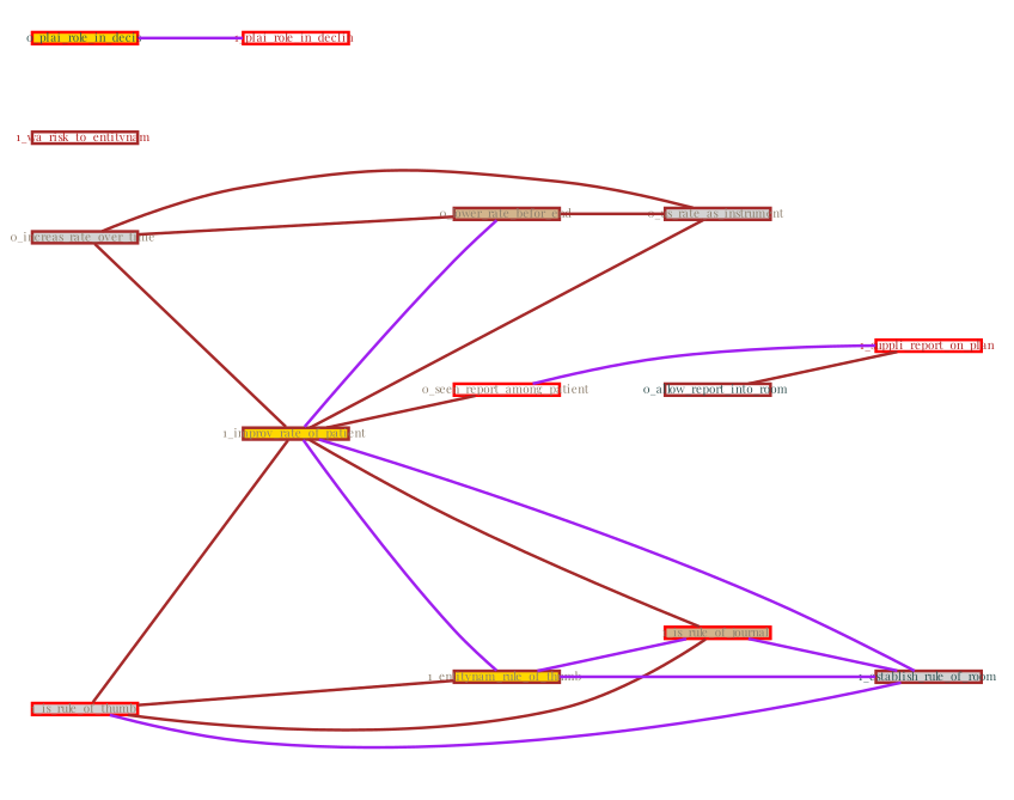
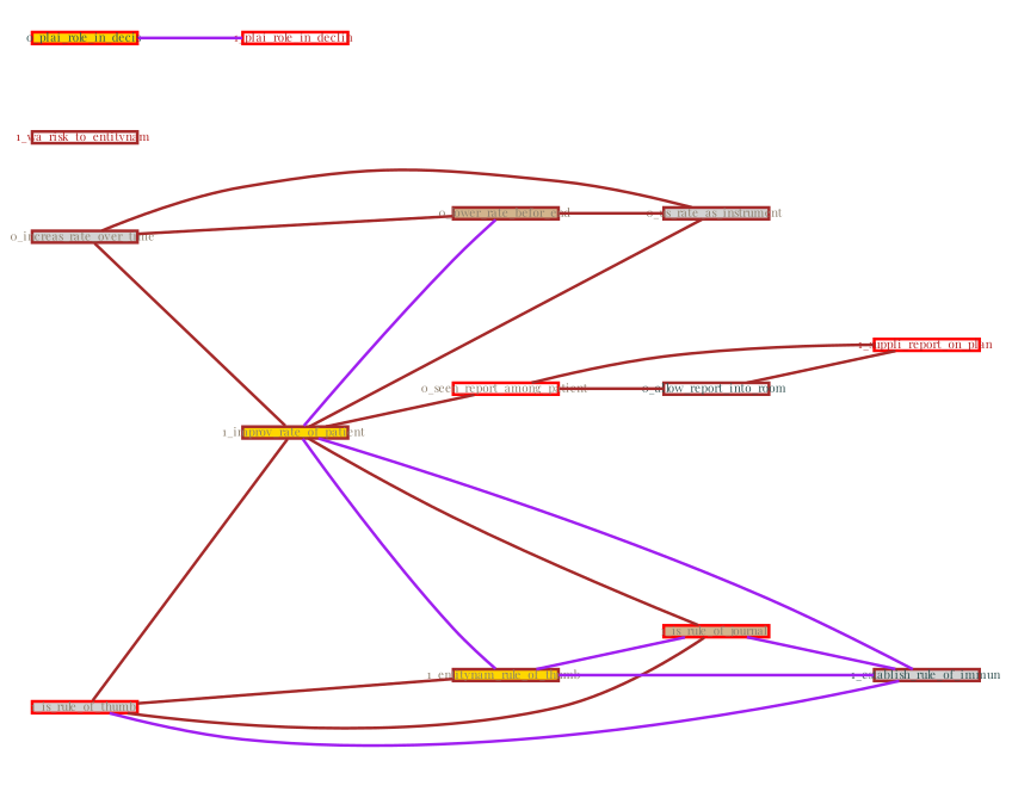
  graph {
    fontname="Playfair Display"
    rankdir=LR
    node [color=brown fillcolor=white fixedsize=true fontcolor="#8b7d6b" fontname="Playfair Display" fontsize=4 shape=polygon style=filled]
    edge [color=brown fontname="Playfair Display" w=1]
    "0_increas_rate_over_time " [fillcolor=lightgrey height=.06 width=.5]
    "1_is_rule_of_thumb " [color=red fillcolor=lightgrey height=.06 width=.5]
    "1_improv_rate_of_patient " [fillcolor=gold height=.06 width=.5]
    "0_seen_report_among_patient " [color=red height=.06 width=.5]
    "0_lower_rate_befor_end " [fillcolor=tan height=.06 width=.5]
    "1_entitynam_rule_of_thumb " [fillcolor=gold height=.06 width=.5]
    "0_us_rate_as_instrument " [fillcolor=lightgrey height=.06 width=.5]
    "1_is_rule_of_journal " [color=red fillcolor=tan height=.06 width=.5]
    "1_wa_risk_to_entitynam " [fontcolor="#b22222" height=.06 width=.5]
    "1_plai_role_in_declin " [color=red fontcolor="#b22222" height=.06 width=.5]
    "1_suppli_report_on_plan " [color=red fontcolor="#b22222" height=.06 width=.5]
-   "1_establish_rule_of_immun " [fillcolor=lightgrey fontcolor="#2f4f4f" height=.06 width=.5 label="1_establish_rule_of_room"]
+   "1_establish_rule_of_immun " [fillcolor=lightgrey fontcolor="#2f4f4f" height=.06 width=.5]
    "0_allow_report_into_room " [fontcolor="#2f4f4f" height=.06 width=.5]
    "0_plai_role_in_decis " [color=red fillcolor=gold fontcolor="#2f4f4f" height=.06 width=.5]
    subgraph sub_1 {
      "0_increas_rate_over_time "
      "1_is_rule_of_thumb "
      "1_improv_rate_of_patient "
      "0_seen_report_among_patient "
      "0_lower_rate_befor_end "
      "1_entitynam_rule_of_thumb "
      "0_us_rate_as_instrument "
      "1_is_rule_of_journal "
    }
    subgraph sub_2 {
      "1_wa_risk_to_entitynam "
      "1_plai_role_in_declin "
      "1_suppli_report_on_plan "
    }
    "0_increas_rate_over_time " -- "1_improv_rate_of_patient "
    "0_increas_rate_over_time " -- "0_lower_rate_befor_end "
    "0_increas_rate_over_time " -- "0_us_rate_as_instrument "
    "1_is_rule_of_thumb " -- "1_improv_rate_of_patient "
    "1_is_rule_of_thumb " -- "1_entitynam_rule_of_thumb " [w=3]
    "1_is_rule_of_thumb " -- "1_is_rule_of_journal " [w=3]
    "1_is_rule_of_thumb " -- "1_establish_rule_of_immun " [color=purple w=2]
    "1_improv_rate_of_patient " -- "0_seen_report_among_patient "
    "1_improv_rate_of_patient " -- "0_lower_rate_befor_end " [color=purple]
    "1_improv_rate_of_patient " -- "1_entitynam_rule_of_thumb " [color=purple]
    "1_improv_rate_of_patient " -- "0_us_rate_as_instrument "
    "1_improv_rate_of_patient " -- "1_is_rule_of_journal "
    "1_improv_rate_of_patient " -- "1_establish_rule_of_immun " [color=purple]
-   "0_seen_report_among_patient " -- "1_suppli_report_on_plan " [color=purple]
+   "0_seen_report_among_patient " -- "1_suppli_report_on_plan "
+   "0_seen_report_among_patient " -- "0_allow_report_into_room "
    "0_lower_rate_befor_end " -- "0_us_rate_as_instrument "
    "1_entitynam_rule_of_thumb " -- "1_is_rule_of_journal " [color=purple w=2]
    "1_entitynam_rule_of_thumb " -- "1_establish_rule_of_immun " [color=purple w=2]
    "1_is_rule_of_journal " -- "1_establish_rule_of_immun " [color=purple w=2]
    "0_allow_report_into_room " -- "1_suppli_report_on_plan "
    "0_plai_role_in_decis " -- "1_plai_role_in_declin " [color=purple w=3]
  }
